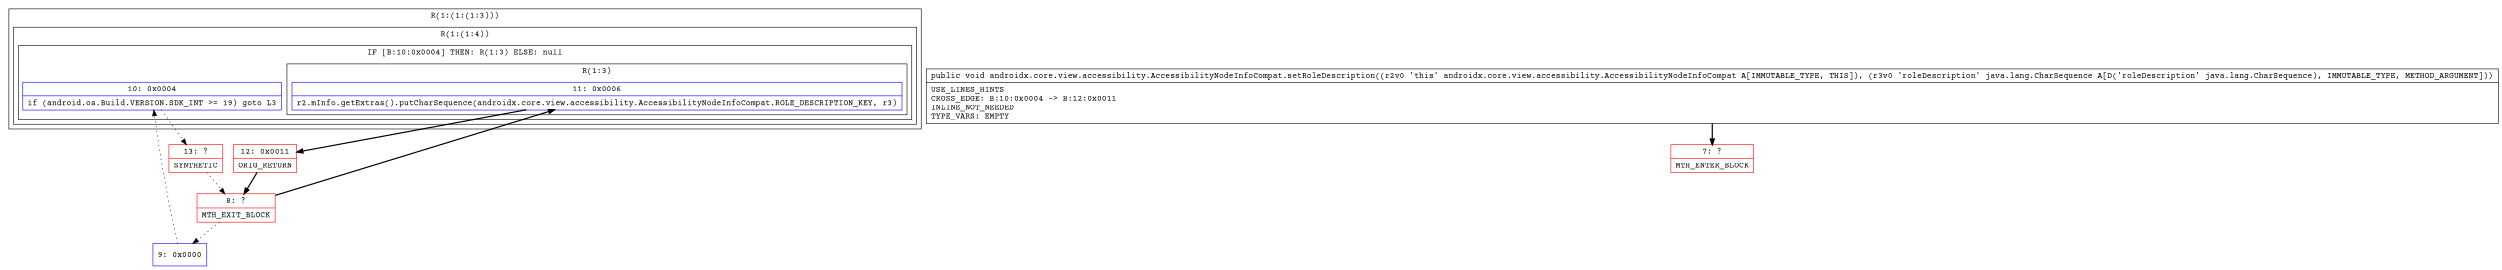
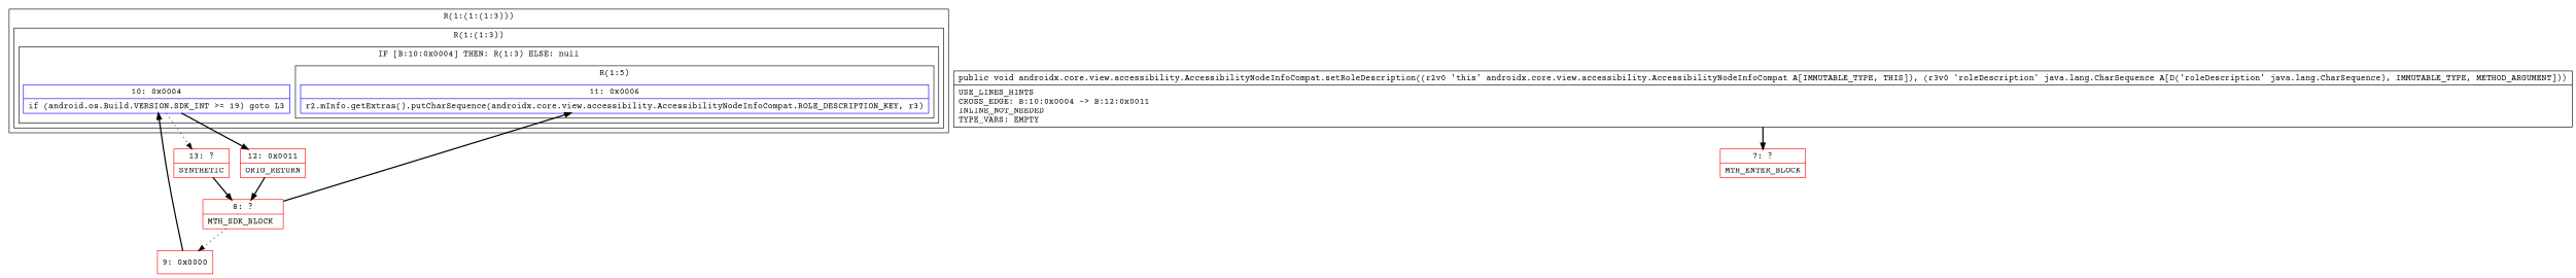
  digraph {
    fontname="Courier Prime"
    node [color=red fontname="Courier Prime" shape=record]
    edge [fontname="Courier Prime" style=bold]
    n1 [color=blue label="{11\:\ 0x0006|r2.mInfo.getExtras().putCharSequence(androidx.core.view.accessibility.AccessibilityNodeInfoCompat.ROLE_DESCRIPTION_KEY, r3)\l}"]
    n2 [color=blue label="{10\:\ 0x0004|if (android.os.Build.VERSION.SDK_INT \>= 19) goto L3\l}"]
    n3 [label="{12\:\ 0x0011|ORIG_RETURN\l}"]
    n4 [label="{13\:\ ?|SYNTHETIC\l}"]
-   n5 [label="{8\:\ ?|MTH_EXIT_BLOCK\l}"]
+   n5 [label="{8\:\ ?|MTH_SDK_BLOCK\l}"]
    n6 [label="{7\:\ ?|MTH_ENTER_BLOCK\l}"]
-   n7 [color=blue label="{9\:\ 0x0000}"]
+   n7 [label="{9\:\ 0x0000}"]
    n8 [label="{public void androidx.core.view.accessibility.AccessibilityNodeInfoCompat.setRoleDescription((r2v0 'this' androidx.core.view.accessibility.AccessibilityNodeInfoCompat A[IMMUTABLE_TYPE, THIS]), (r3v0 'roleDescription' java.lang.CharSequence A[D('roleDescription' java.lang.CharSequence), IMMUTABLE_TYPE, METHOD_ARGUMENT]))  | USE_LINES_HINTS\lCROSS_EDGE: B:10:0x0004 \-\> B:12:0x0011\lINLINE_NOT_NEEDED\lTYPE_VARS: EMPTY\l}" color=""]
    subgraph cluster_1 {
      label="R(1:(1:(1:3)))"
      subgraph cluster_2 {
-       label="R(1:(1:4))"
+       label="R(1:(1:3))"
        subgraph cluster_3 {
          label="IF [B:10:0x0004] THEN: R(1:3) ELSE: null"
          n2
          subgraph cluster_4 {
-           label="R(1:3)"
+           label="R(1:5)"
            n1
          }
        }
      }
    }
-   n1 -> n3
+   n2 -> n3
    n2 -> n4 [style=dotted]
    n3 -> n5
-   n4 -> n5 [style=dotted]
+   n4 -> n5
    n5 -> n1
    n5 -> n7 [style=dotted]
-   n7 -> n2 [style=dotted]
+   n7 -> n2
    n8 -> n6
  }
